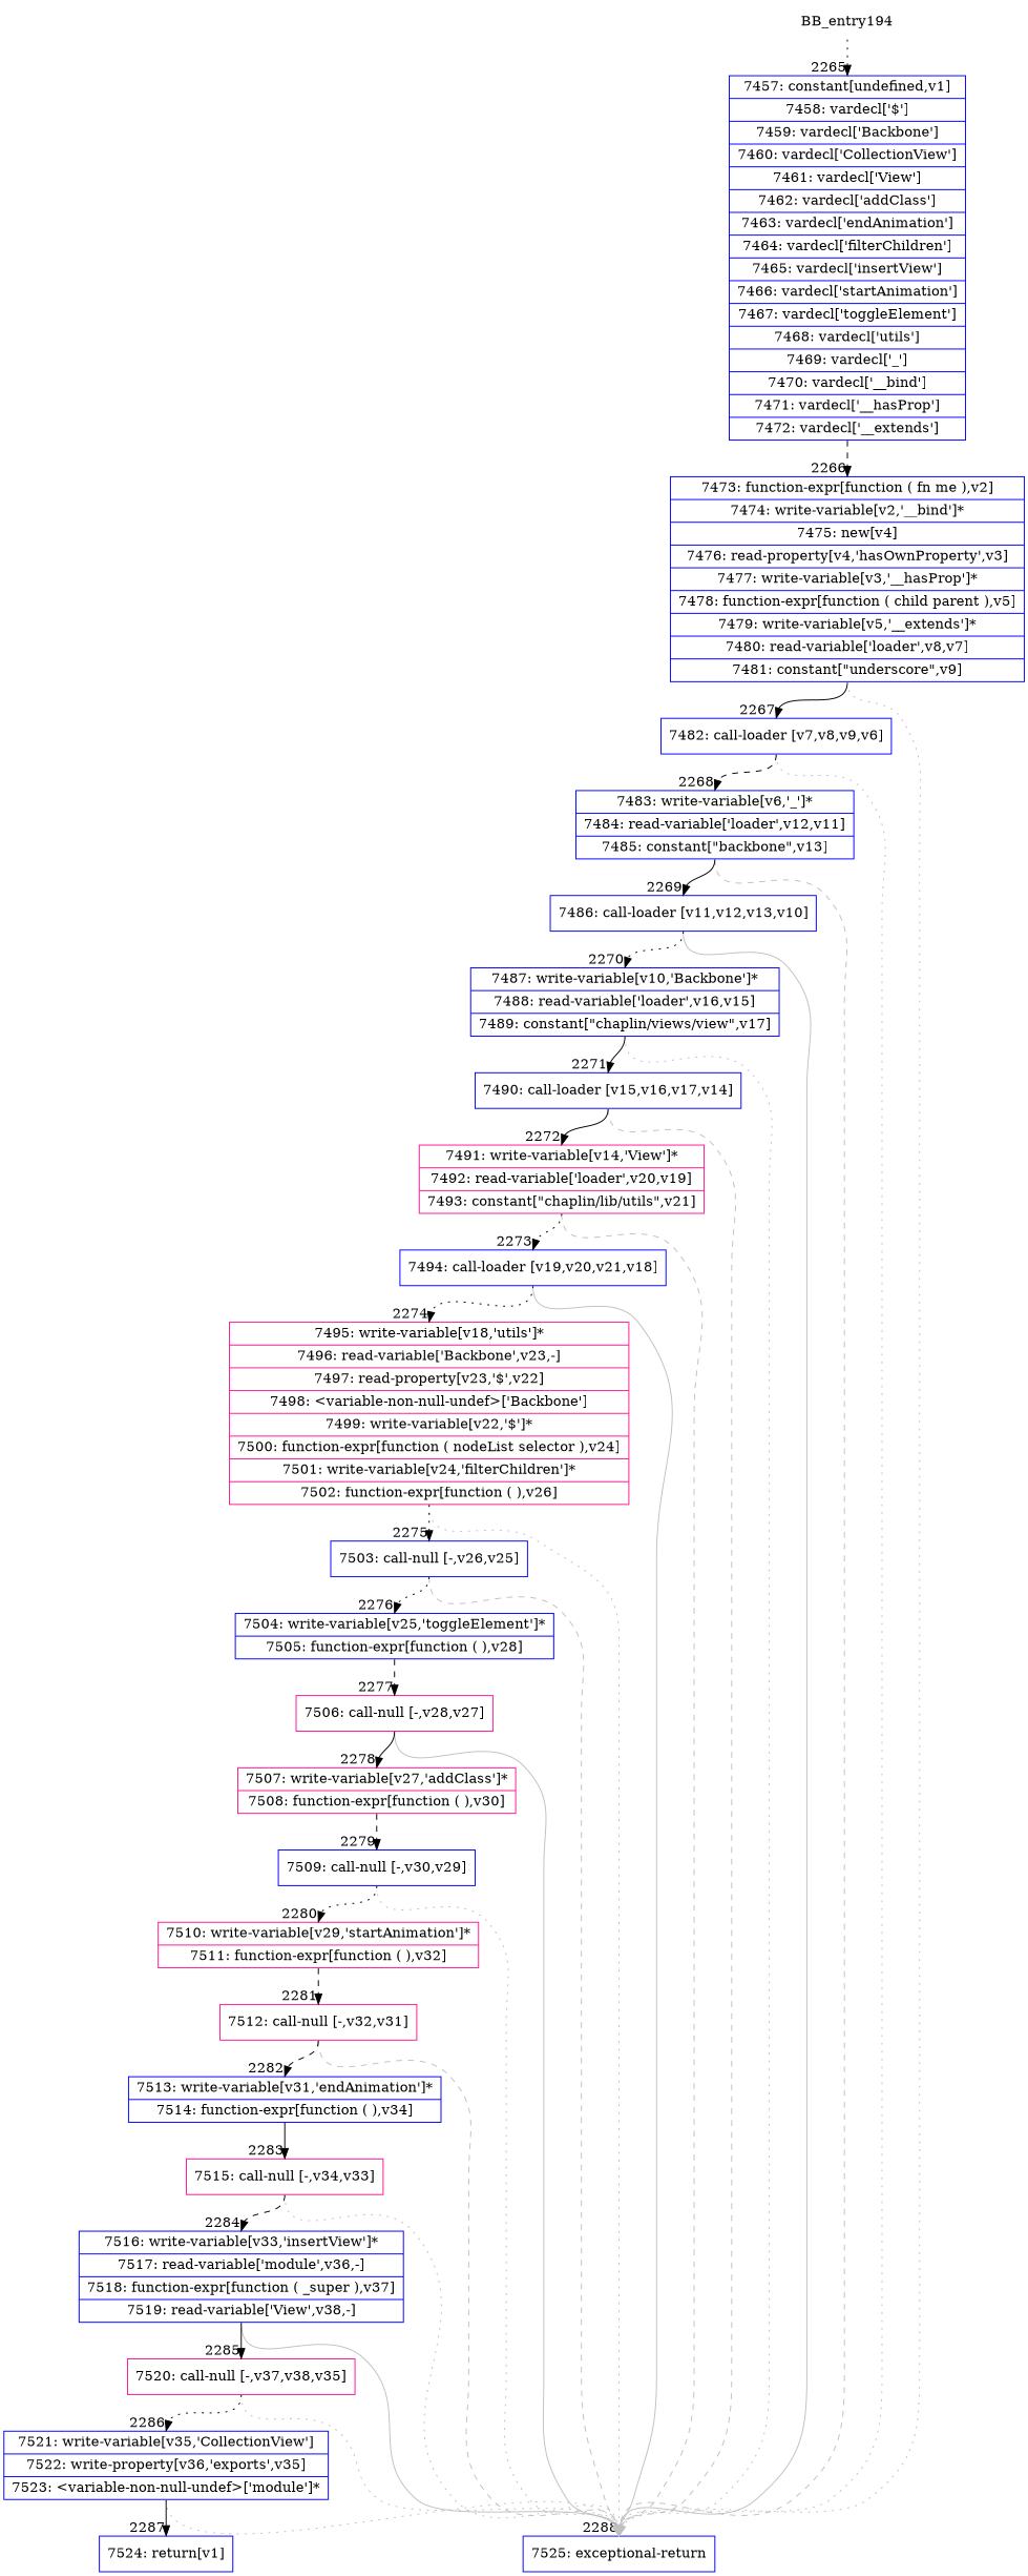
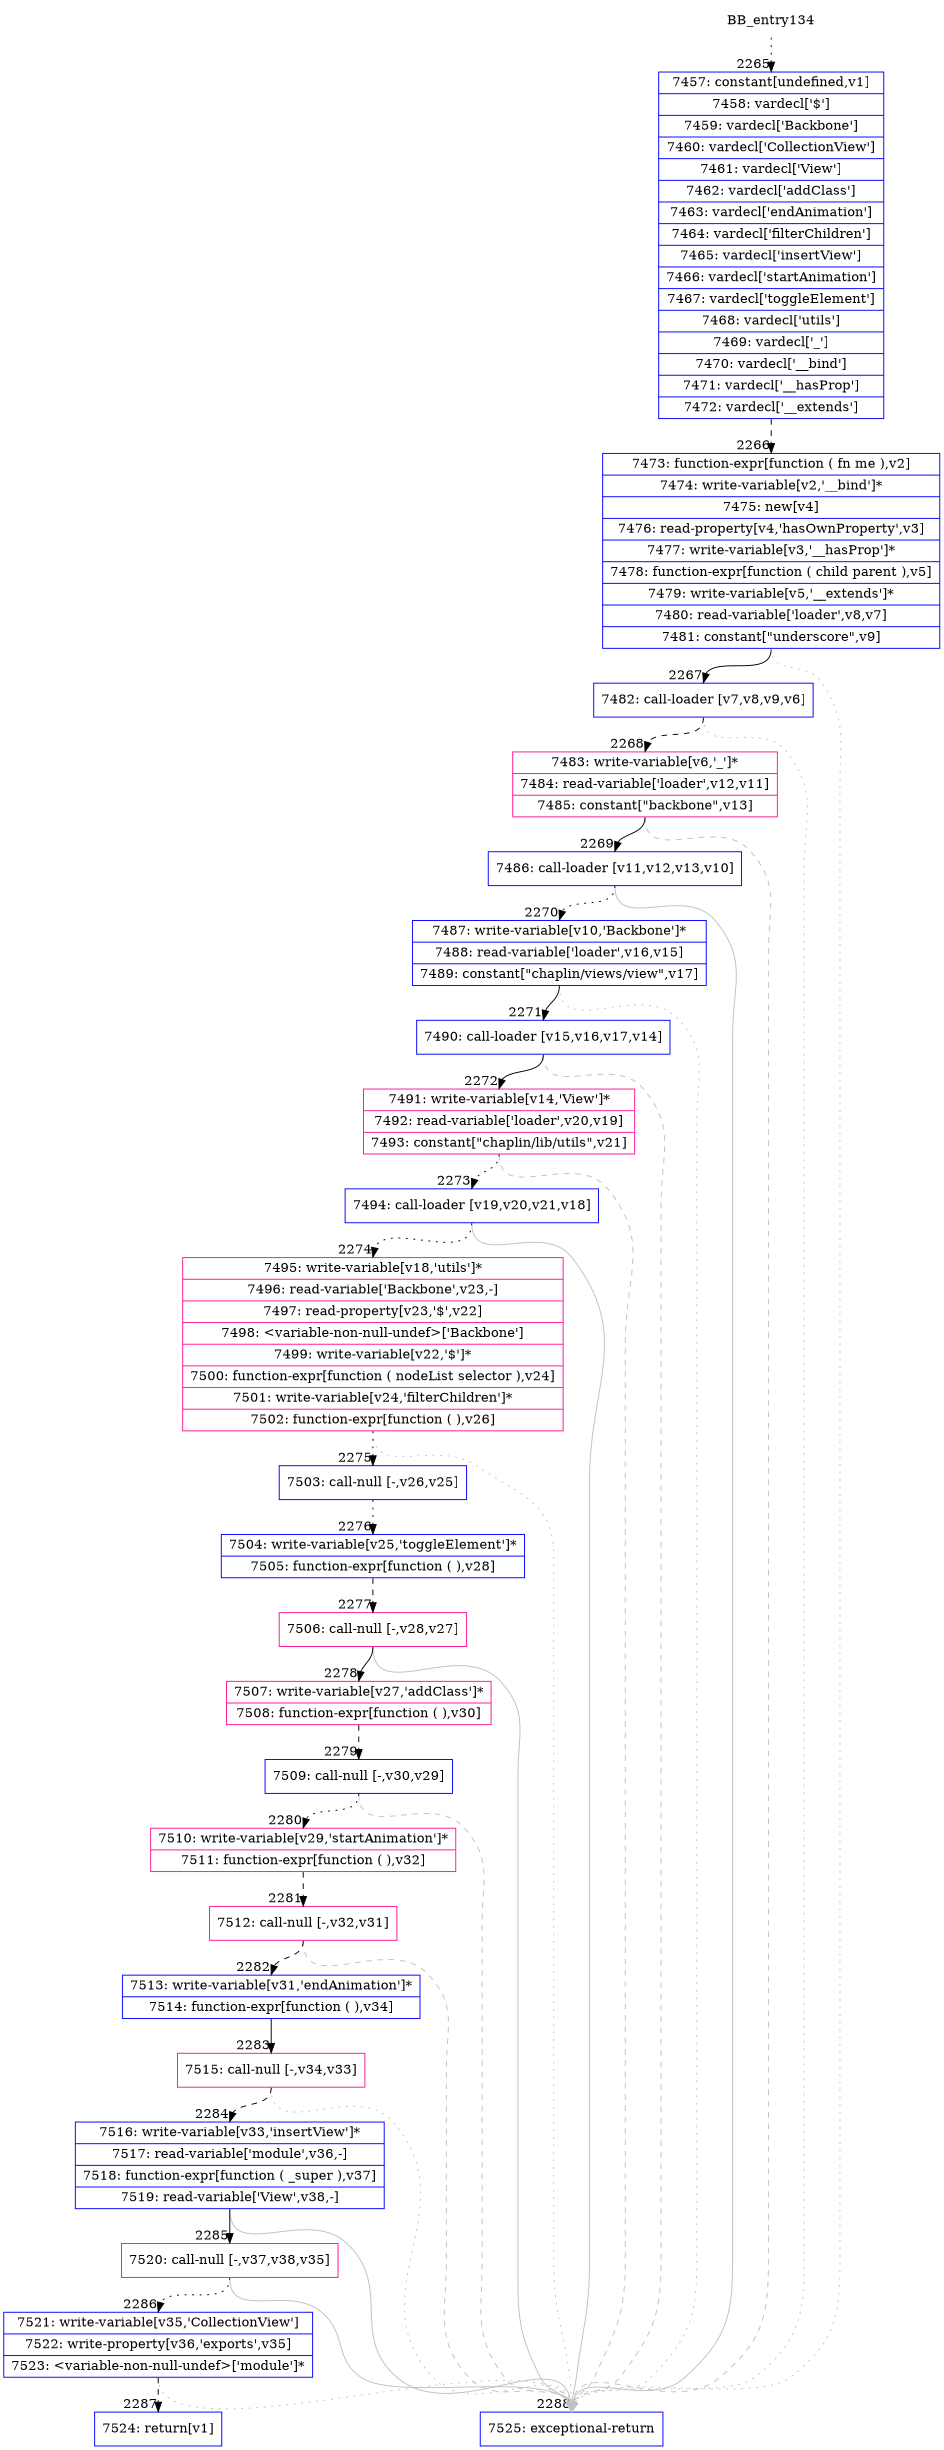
  digraph {
    rankdir=TD
    node [color=blue shape=record]
    edge [headport=n style=dotted tailport=s]
-   BB_entry134 [shape=none label=BB_entry194]
+   BB_entry134 [shape=none]
    n2 [label="{7457: constant[undefined,v1]|7458: vardecl['$']|7459: vardecl['Backbone']|7460: vardecl['CollectionView']|7461: vardecl['View']|7462: vardecl['addClass']|7463: vardecl['endAnimation']|7464: vardecl['filterChildren']|7465: vardecl['insertView']|7466: vardecl['startAnimation']|7467: vardecl['toggleElement']|7468: vardecl['utils']|7469: vardecl['_']|7470: vardecl['__bind']|7471: vardecl['__hasProp']|7472: vardecl['__extends']}"]
    n3 [label="{7473: function-expr[function ( fn me ),v2]|7474: write-variable[v2,'__bind']*|7475: new[v4]|7476: read-property[v4,'hasOwnProperty',v3]|7477: write-variable[v3,'__hasProp']*|7478: function-expr[function ( child parent ),v5]|7479: write-variable[v5,'__extends']*|7480: read-variable['loader',v8,v7]|7481: constant[\"underscore\",v9]}"]
    n4 [label="{7482: call-loader [v7,v8,v9,v6]}"]
    n5 [label="{7525: exceptional-return}"]
-   n6 [label="{7483: write-variable[v6,'_']*|7484: read-variable['loader',v12,v11]|7485: constant[\"backbone\",v13]}"]
+   n6 [color=deeppink label="{7483: write-variable[v6,'_']*|7484: read-variable['loader',v12,v11]|7485: constant[\"backbone\",v13]}"]
    n7 [label="{7486: call-loader [v11,v12,v13,v10]}"]
    n8 [label="{7487: write-variable[v10,'Backbone']*|7488: read-variable['loader',v16,v15]|7489: constant[\"chaplin/views/view\",v17]}"]
    n9 [label="{7490: call-loader [v15,v16,v17,v14]}"]
    n10 [color=deeppink label="{7491: write-variable[v14,'View']*|7492: read-variable['loader',v20,v19]|7493: constant[\"chaplin/lib/utils\",v21]}"]
    n11 [label="{7494: call-loader [v19,v20,v21,v18]}"]
    n12 [color=deeppink label="{7495: write-variable[v18,'utils']*|7496: read-variable['Backbone',v23,-]|7497: read-property[v23,'$',v22]|7498: \<variable-non-null-undef\>['Backbone']|7499: write-variable[v22,'$']*|7500: function-expr[function ( nodeList selector ),v24]|7501: write-variable[v24,'filterChildren']*|7502: function-expr[function ( ),v26]}"]
    n13 [label="{7503: call-null [-,v26,v25]}"]
    n14 [label="{7504: write-variable[v25,'toggleElement']*|7505: function-expr[function ( ),v28]}"]
    n15 [color=deeppink label="{7506: call-null [-,v28,v27]}"]
    n16 [color=deeppink label="{7507: write-variable[v27,'addClass']*|7508: function-expr[function ( ),v30]}"]
    n17 [label="{7509: call-null [-,v30,v29]}"]
    n18 [color=deeppink label="{7510: write-variable[v29,'startAnimation']*|7511: function-expr[function ( ),v32]}"]
    n19 [color=deeppink label="{7512: call-null [-,v32,v31]}"]
    n20 [label="{7513: write-variable[v31,'endAnimation']*|7514: function-expr[function ( ),v34]}"]
    n21 [color=deeppink label="{7515: call-null [-,v34,v33]}"]
    n22 [label="{7516: write-variable[v33,'insertView']*|7517: read-variable['module',v36,-]|7518: function-expr[function ( _super ),v37]|7519: read-variable['View',v38,-]}"]
    n23 [color=deeppink label="{7520: call-null [-,v37,v38,v35]}"]
    n24 [label="{7521: write-variable[v35,'CollectionView']|7522: write-property[v36,'exports',v35]|7523: \<variable-non-null-undef\>['module']*}"]
    n25 [label="{7524: return[v1]}"]
    BB_entry134 -> n2 [headlabel="    2265"]
    n2 -> n3 [headlabel="      2266" style=dashed]
    n3 -> n4 [headlabel="      2267" style=solid]
    n3 -> n5 [color=gray headlabel="      2288"]
    n4 -> n5 [color=gray]
    n4 -> n6 [headlabel="      2268" style=dashed]
    n6 -> n5 [color=gray style=dashed]
    n6 -> n7 [headlabel="      2269" style=solid]
    n7 -> n5 [color=gray style=solid]
    n7 -> n8 [headlabel="      2270"]
    n8 -> n5 [color=gray]
    n8 -> n9 [headlabel="      2271" style=solid]
    n9 -> n5 [color=gray style=dashed]
    n9 -> n10 [headlabel="      2272" style=solid]
    n10 -> n5 [color=gray style=dashed]
    n10 -> n11 [headlabel="      2273"]
    n11 -> n5 [color=gray style=solid]
    n11 -> n12 [headlabel="      2274"]
    n12 -> n5 [color=gray]
    n12 -> n13 [headlabel="      2275"]
-   n13 -> n5 [color=gray style=dashed]
    n13 -> n14 [headlabel="      2276"]
    n14 -> n15 [headlabel="      2277" style=dashed]
    n15 -> n5 [color=gray style=solid]
    n15 -> n16 [headlabel="      2278" style=solid]
    n16 -> n17 [headlabel="      2279" style=dashed]
-   n17 -> n5 [color=gray]
+   n17 -> n5 [color=gray style=dashed]
    n17 -> n18 [headlabel="      2280"]
    n18 -> n19 [headlabel="      2281" style=dashed]
    n19 -> n5 [color=gray style=dashed]
    n19 -> n20 [headlabel="      2282" style=dashed]
    n20 -> n21 [headlabel="      2283" style=solid]
    n21 -> n5 [color=gray]
    n21 -> n22 [headlabel="      2284" style=dashed]
    n22 -> n5 [color=gray style=solid]
    n22 -> n23 [headlabel="      2285" style=solid]
-   n23 -> n5 [color=gray]
+   n23 -> n5 [color=gray style=solid]
    n23 -> n24 [headlabel="      2286"]
    n24 -> n5 [color=gray]
-   n24 -> n25 [headlabel="      2287" style=solid]
+   n24 -> n25 [headlabel="      2287" style=dashed]
  }
